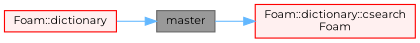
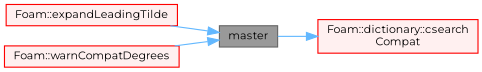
  digraph {
    fontname=Montserrat
    rankdir=RL
    node [color=red fillcolor="#FFF0F0" fontname=Montserrat fontsize=10 shape=box style=filled]
    edge [color=steelblue1 dir=back fontname=Montserrat fontsize=10 labelfontname=Helvetica labelfontsize=10 style=solid]
    n1 [color=gray40 fillcolor=grey60 fontcolor=black height=0.2 label=master width=0.4]
-   n2 [height=0.2 label="Foam::dictionary" width=0.4]
-   n4 [height=0.2 label="Foam::dictionary::csearch\lFoam" width=0.4]
+   n2 [height=0.2 label="Foam::expandLeadingTilde" width=0.4]
+   n3 [height=0.2 label="Foam::warnCompatDegrees" width=0.4]
+   n4 [height=0.2 label="Foam::dictionary::csearch\lCompat" width=0.4]
    n1 -> n2
+   n1 -> n3
    n4 -> n1
  }
